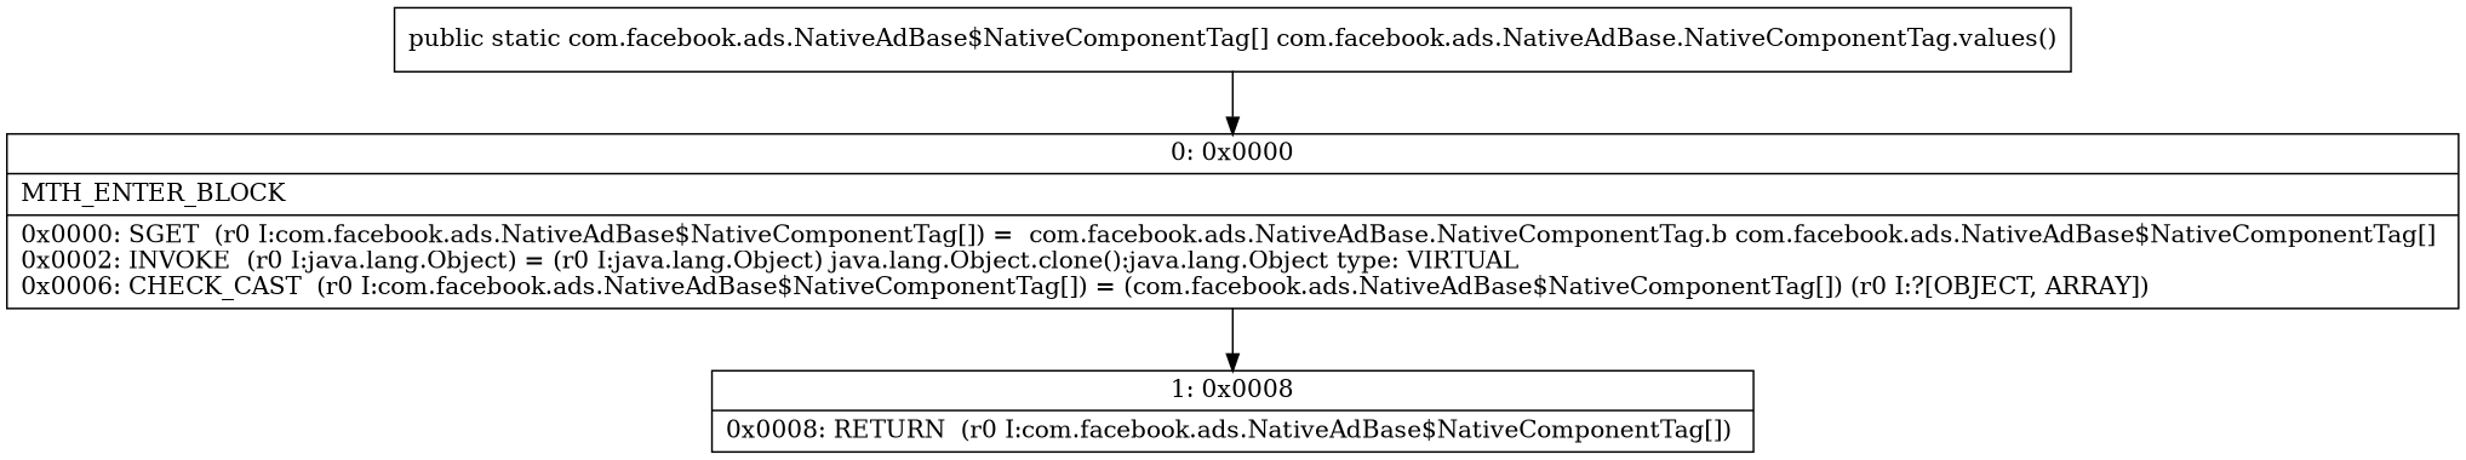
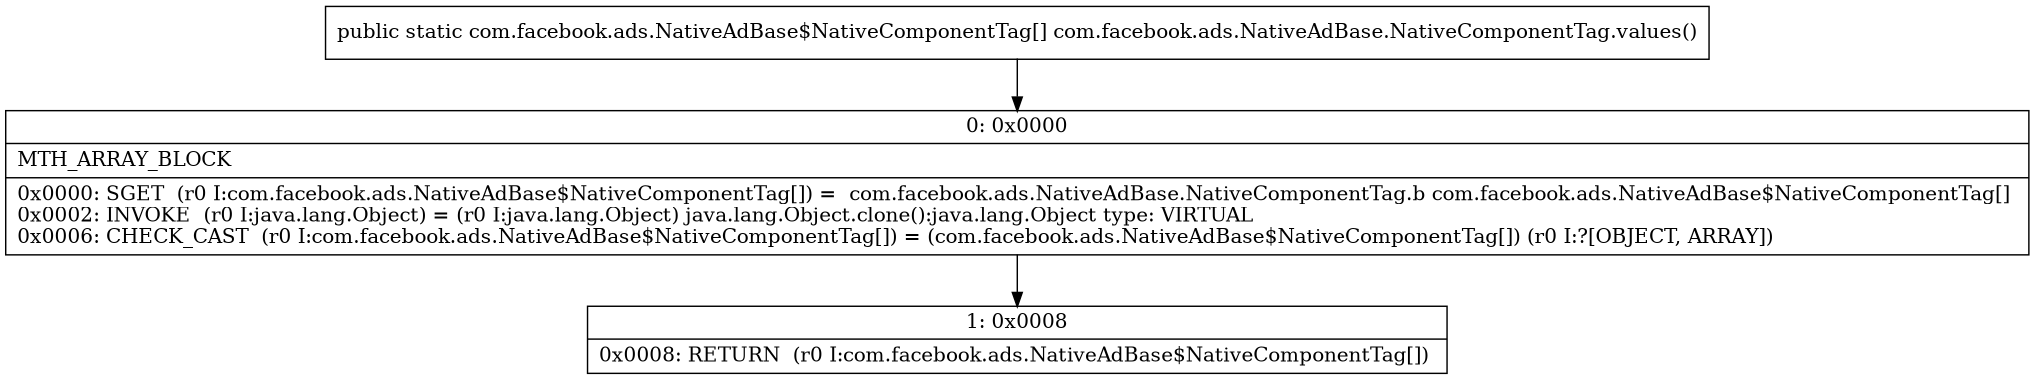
  digraph {
    node [shape=record]
-   n1 [label="{0\:\ 0x0000|MTH_ENTER_BLOCK\l|0x0000: SGET  (r0 I:com.facebook.ads.NativeAdBase$NativeComponentTag[]) =  com.facebook.ads.NativeAdBase.NativeComponentTag.b com.facebook.ads.NativeAdBase$NativeComponentTag[] \l0x0002: INVOKE  (r0 I:java.lang.Object) = (r0 I:java.lang.Object) java.lang.Object.clone():java.lang.Object type: VIRTUAL \l0x0006: CHECK_CAST  (r0 I:com.facebook.ads.NativeAdBase$NativeComponentTag[]) = (com.facebook.ads.NativeAdBase$NativeComponentTag[]) (r0 I:?[OBJECT, ARRAY]) \l}"]
+   n1 [label="{0\:\ 0x0000|MTH_ARRAY_BLOCK\l|0x0000: SGET  (r0 I:com.facebook.ads.NativeAdBase$NativeComponentTag[]) =  com.facebook.ads.NativeAdBase.NativeComponentTag.b com.facebook.ads.NativeAdBase$NativeComponentTag[] \l0x0002: INVOKE  (r0 I:java.lang.Object) = (r0 I:java.lang.Object) java.lang.Object.clone():java.lang.Object type: VIRTUAL \l0x0006: CHECK_CAST  (r0 I:com.facebook.ads.NativeAdBase$NativeComponentTag[]) = (com.facebook.ads.NativeAdBase$NativeComponentTag[]) (r0 I:?[OBJECT, ARRAY]) \l}"]
    n2 [label="{1\:\ 0x0008|0x0008: RETURN  (r0 I:com.facebook.ads.NativeAdBase$NativeComponentTag[]) \l}"]
    n3 [label="{public static com.facebook.ads.NativeAdBase$NativeComponentTag[] com.facebook.ads.NativeAdBase.NativeComponentTag.values() }"]
    n1 -> n2
    n3 -> n1
  }
